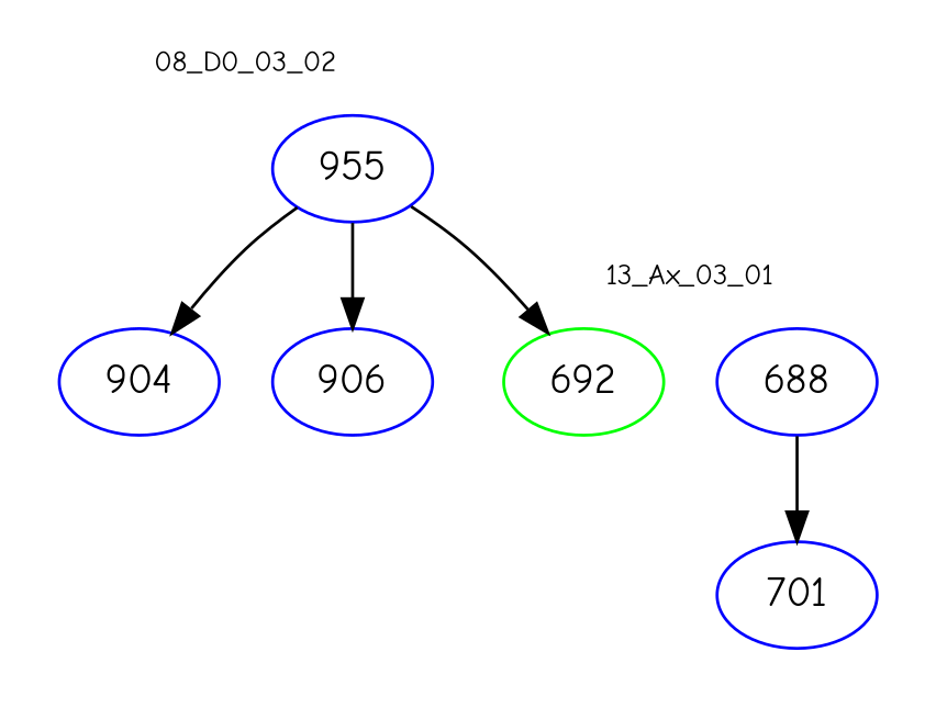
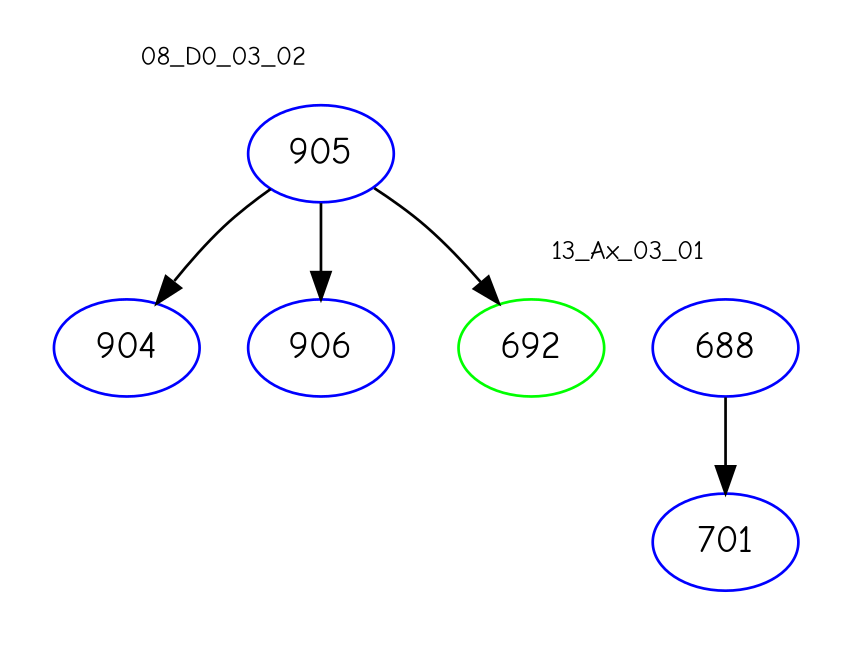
  digraph {
    fontname="Comic Neue"
    node [color=blue fontname="Comic Neue"]
    edge [color=black fontname="Comic Neue"]
    n1 [label=688]
    n2 [color=green label=692]
    n3 [label=701]
-   n4 [label=955]
+   n4 [label=905]
    n5 [label=904]
    n6 [label=906]
    subgraph cluster_1 {
      color=white
      fontsize=10
      label="13_Ax_03_01"
      n1
      n2
      n3
    }
    subgraph cluster_2 {
      color=white
      fontsize=10
      label="08_D0_03_02"
      n4
      n5
      n6
    }
    n1 -> n3
    n4 -> n2
    n4 -> n5
    n4 -> n6
  }
